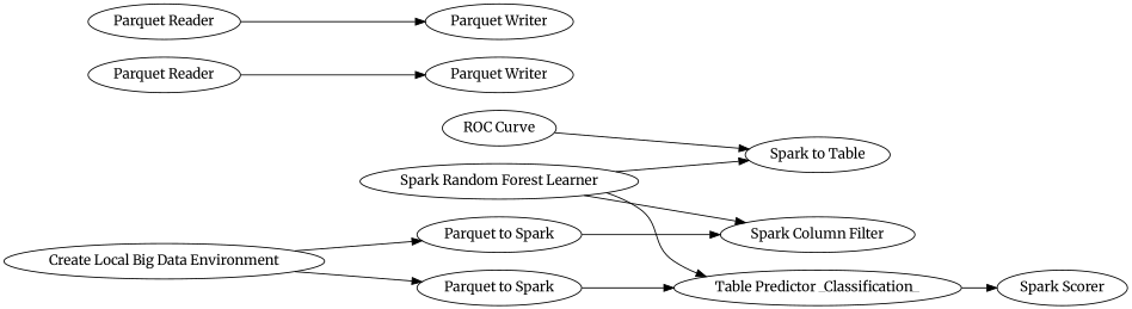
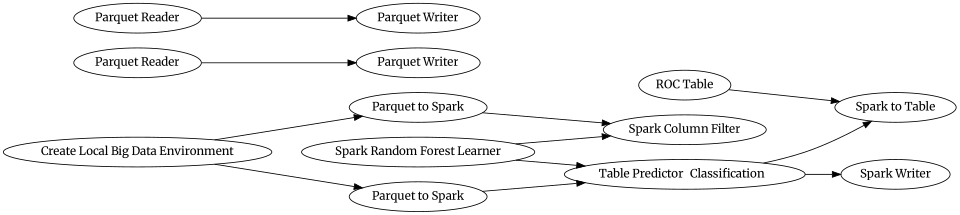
  digraph {
    fontname=Merriweather
    rankdir=LR
    node [fontname=Merriweather]
    edge [fontname=Merriweather]
    n1 [label="Spark to Table"]
-   n2 [label="ROC Curve"]
+   n2 [label="ROC Table"]
    n3 [label="Parquet Writer"]
    n4 [label="Spark Column Filter"]
    n5 [label="Spark Random Forest Learner"]
    n6 [label="Table Predictor _Classification_"]
    n7 [label="Parquet to Spark"]
-   n8 [label="Spark Scorer"]
+   n8 [label="Spark Writer"]
    n9 [label="Parquet to Spark"]
    n10 [label="Parquet Writer"]
    n11 [label="Create Local Big Data Environment"]
    n12 [label="Parquet Reader"]
    n13 [label="Parquet Reader"]
    n2 -> n1
    n5 -> n4
    n5 -> n6
-   n5 -> n1
+   n6 -> n1
    n6 -> n8
    n7 -> n6
    n9 -> n4
    n11 -> n7
    n11 -> n9
    n12 -> n10
    n13 -> n3
  }
